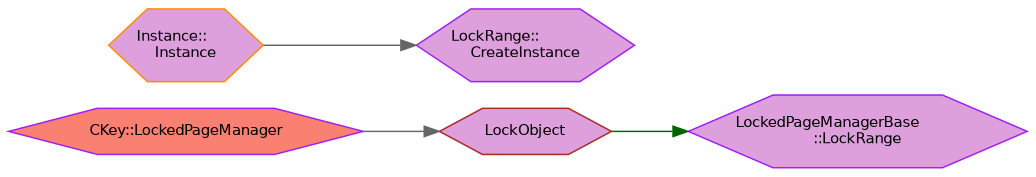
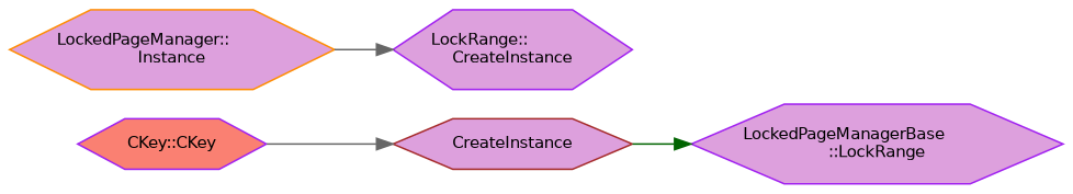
  digraph {
    rankdir=LR
    node [color=purple fillcolor=plum fontname=Helvetica fontsize=10 shape=hexagon style=filled]
    edge [color=gray40 fontname=Helvetica fontsize=10 labelfontname=Helvetica labelfontsize=10 style=solid]
-   n1 [fillcolor=salmon fontcolor=black height=0.2 label="CKey::LockedPageManager" width=0.4]
-   n2 [color=brown height=0.2 label=LockObject width=0.4]
+   n1 [fillcolor=salmon fontcolor=black height=0.2 label="CKey::CKey" width=0.4]
+   n2 [color=brown height=0.2 label=CreateInstance width=0.4]
    n3 [height=0.2 label="LockedPageManagerBase\l::LockRange" width=0.4]
-   n4 [color=darkorange height=0.2 label="Instance::\lInstance" width=0.4]
+   n4 [color=darkorange height=0.2 label="LockedPageManager::\lInstance" width=0.4]
    n5 [height=0.2 label="LockRange::\lCreateInstance" width=0.4]
    n1 -> n2
    n2 -> n3 [color=darkgreen]
    n4 -> n5
  }
